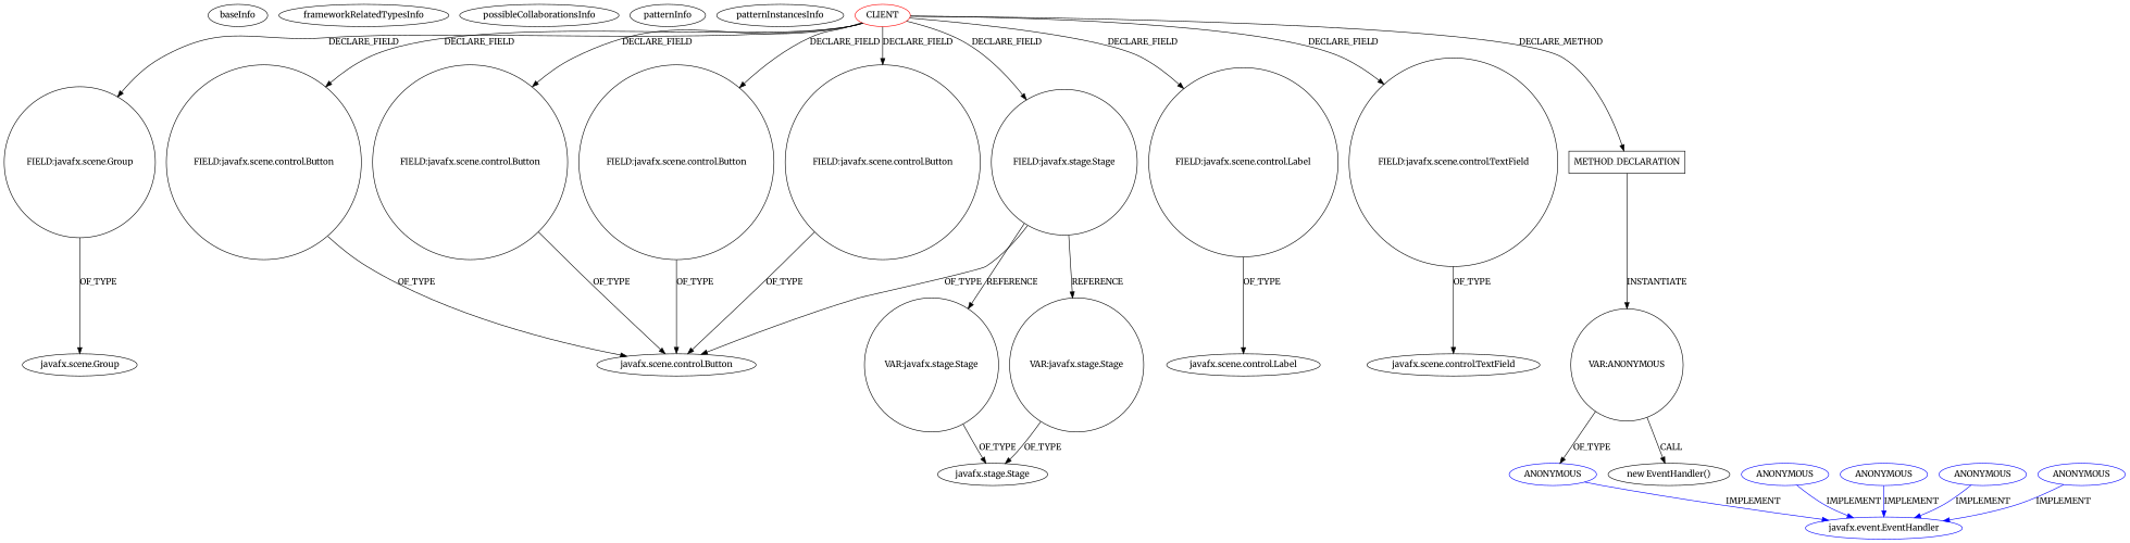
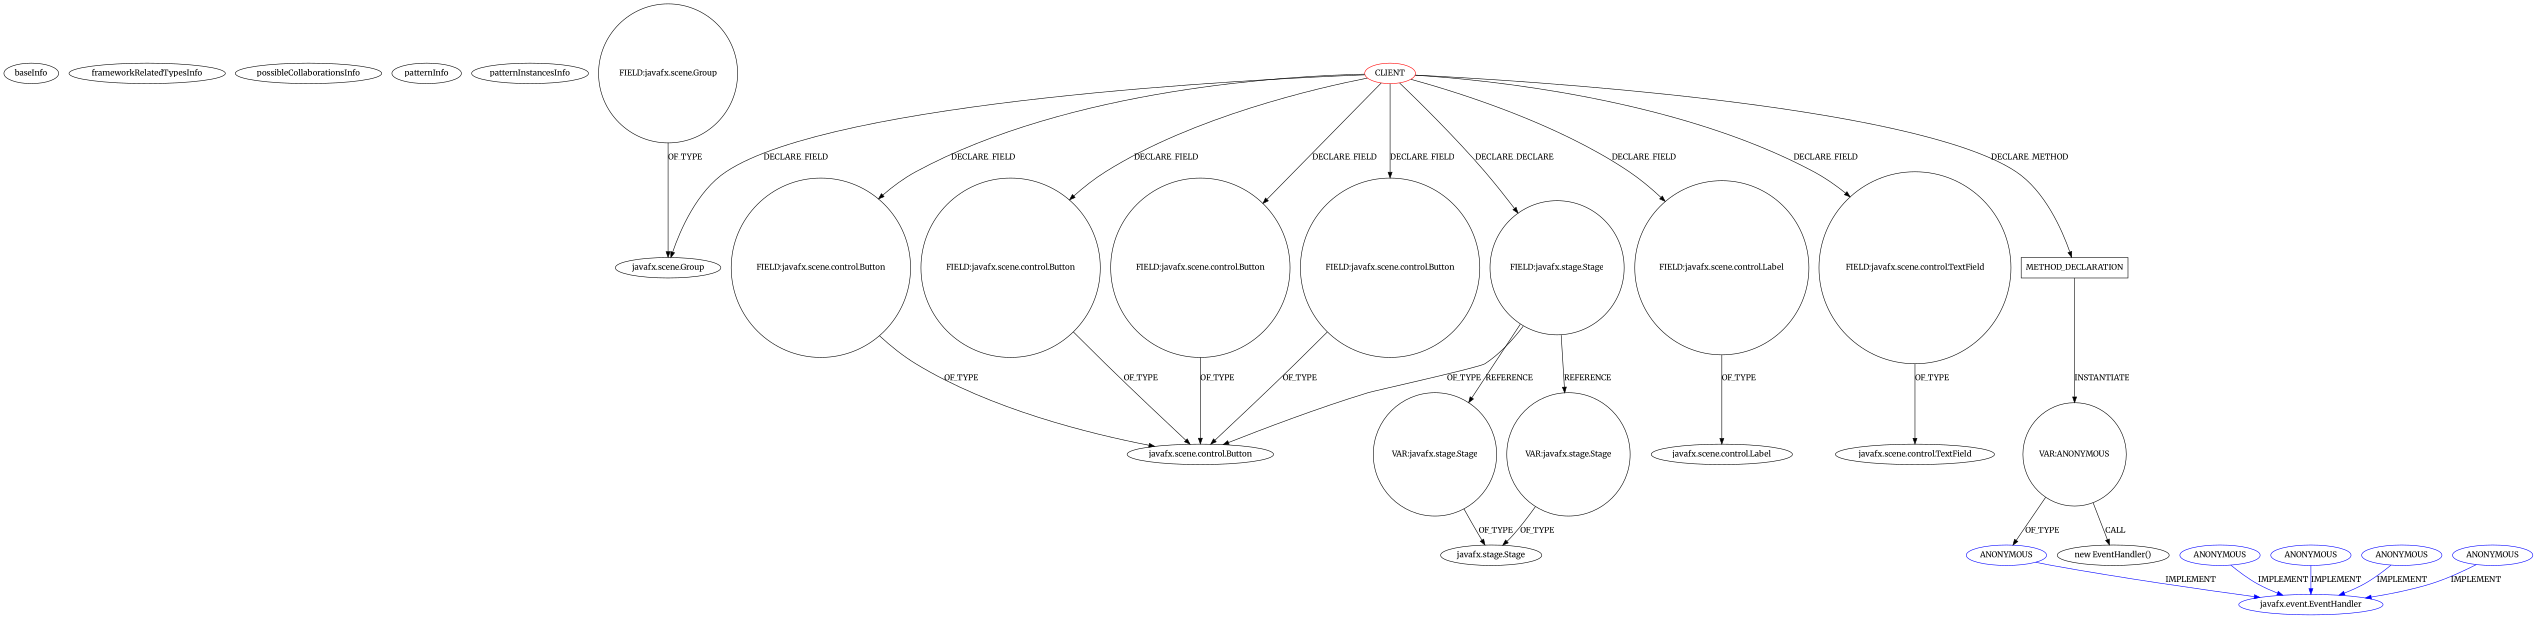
  digraph {
    fontname=Merriweather
    node [fontname=Merriweather isFrameworkType=false vertexType=FIELD_DECLARATION]
    edge [fontname=Merriweather]
    baseInfo [category=pattern graphId=1413 isAnonymous=false possibleRelation=false isFrameworkType="" vertexType=""]
    frameworkRelatedTypesInfo [isFrameworkType="" vertexType=""]
    possibleCollaborationsInfo [isFrameworkType="" vertexType=""]
    patternInfo [frequency=2.0 patternRootClient=0 isFrameworkType="" vertexType=""]
    patternInstancesInfo [0="joelburget-miftiwac~/joelburget-miftiwac/miftiwac-master/src/Dynamic_page.java~Dynamic_page~3333" 1="didygo-gce-display~/didygo-gce-display/gce-display-master/src/proto1/DashBoard.java~DashBoard~2407" isFrameworkType="" vertexType=""]
    n6 [label="FIELD:javafx.scene.Group" shape=circle]
    n7 [label="javafx.scene.Group" vertexType=FRAMEWORK_CLASS_TYPE]
    n8 [color=red label=CLIENT vertexType=ROOT_CLIENT_CLASS_DECLARATION]
    n9 [label="FIELD:javafx.scene.control.Button" shape=circle]
    n10 [label="FIELD:javafx.scene.control.Button" shape=circle]
    n11 [label="FIELD:javafx.scene.control.Button" shape=circle]
    n12 [label="FIELD:javafx.scene.control.Button" shape=circle]
    n13 [label="FIELD:javafx.stage.Stage" shape=circle]
    n14 [label="FIELD:javafx.scene.control.Label" shape=circle]
    n15 [label="FIELD:javafx.scene.control.TextField" shape=circle]
    n16 [label=METHOD_DECLARATION shape=box vertexType=CLIENT_METHOD_DECLARATION]
    n17 [label="javafx.scene.control.Button" vertexType=FRAMEWORK_CLASS_TYPE]
    n18 [label="VAR:javafx.stage.Stage" shape=circle vertexType=VARIABLE_EXPRESION]
    n19 [label="VAR:javafx.stage.Stage" shape=circle vertexType=VARIABLE_EXPRESION]
    n20 [label="javafx.scene.control.Label" vertexType=FRAMEWORK_CLASS_TYPE]
    n21 [label="javafx.scene.control.TextField" vertexType=FRAMEWORK_CLASS_TYPE]
    n22 [label="VAR:ANONYMOUS" shape=circle vertexType=VARIABLE_EXPRESION]
    n23 [label="javafx.stage.Stage" vertexType=FRAMEWORK_CLASS_TYPE]
    n24 [color=blue label=ANONYMOUS vertexType=REFERENCE_ANONYMOUS_DECLARATION]
    n25 [label="new EventHandler()" vertexType=CONSTRUCTOR_CALL]
    n26 [color=blue label="javafx.event.EventHandler" vertexType=FRAMEWORK_INTERFACE_TYPE]
    n27 [color=blue label=ANONYMOUS vertexType=REFERENCE_ANONYMOUS_DECLARATION]
    n28 [color=blue label=ANONYMOUS vertexType=REFERENCE_ANONYMOUS_DECLARATION]
    n29 [color=blue label=ANONYMOUS vertexType=REFERENCE_ANONYMOUS_DECLARATION]
    n30 [color=blue label=ANONYMOUS vertexType=REFERENCE_ANONYMOUS_DECLARATION]
    n6 -> n7 [label=OF_TYPE]
-   n8 -> n6 [label=DECLARE_FIELD]
+   n8 -> n7 [label=DECLARE_FIELD]
    n8 -> n9 [label=DECLARE_FIELD]
    n8 -> n10 [label=DECLARE_FIELD]
    n8 -> n11 [label=DECLARE_FIELD]
    n8 -> n12 [label=DECLARE_FIELD]
-   n8 -> n13 [label=DECLARE_FIELD]
+   n8 -> n13 [label=DECLARE_DECLARE]
    n8 -> n14 [label=DECLARE_FIELD]
    n8 -> n15 [label=DECLARE_FIELD]
    n8 -> n16 [label=DECLARE_METHOD]
    n9 -> n17 [label=OF_TYPE]
    n10 -> n17 [label=OF_TYPE]
    n11 -> n17 [label=OF_TYPE]
    n12 -> n17 [label=OF_TYPE]
    n13 -> n17 [label=OF_TYPE]
    n13 -> n18 [label=REFERENCE]
    n13 -> n19 [label=REFERENCE]
    n14 -> n20 [label=OF_TYPE]
    n15 -> n21 [label=OF_TYPE]
    n16 -> n22 [label=INSTANTIATE]
    n18 -> n23 [label=OF_TYPE]
    n19 -> n23 [label=OF_TYPE]
    n22 -> n24 [label=OF_TYPE]
    n22 -> n25 [label=CALL]
    n24 -> n26 [color=blue label=IMPLEMENT]
    n27 -> n26 [color=blue label=IMPLEMENT]
    n28 -> n26 [color=blue label=IMPLEMENT]
    n29 -> n26 [color=blue label=IMPLEMENT]
    n30 -> n26 [color=blue label=IMPLEMENT]
  }
